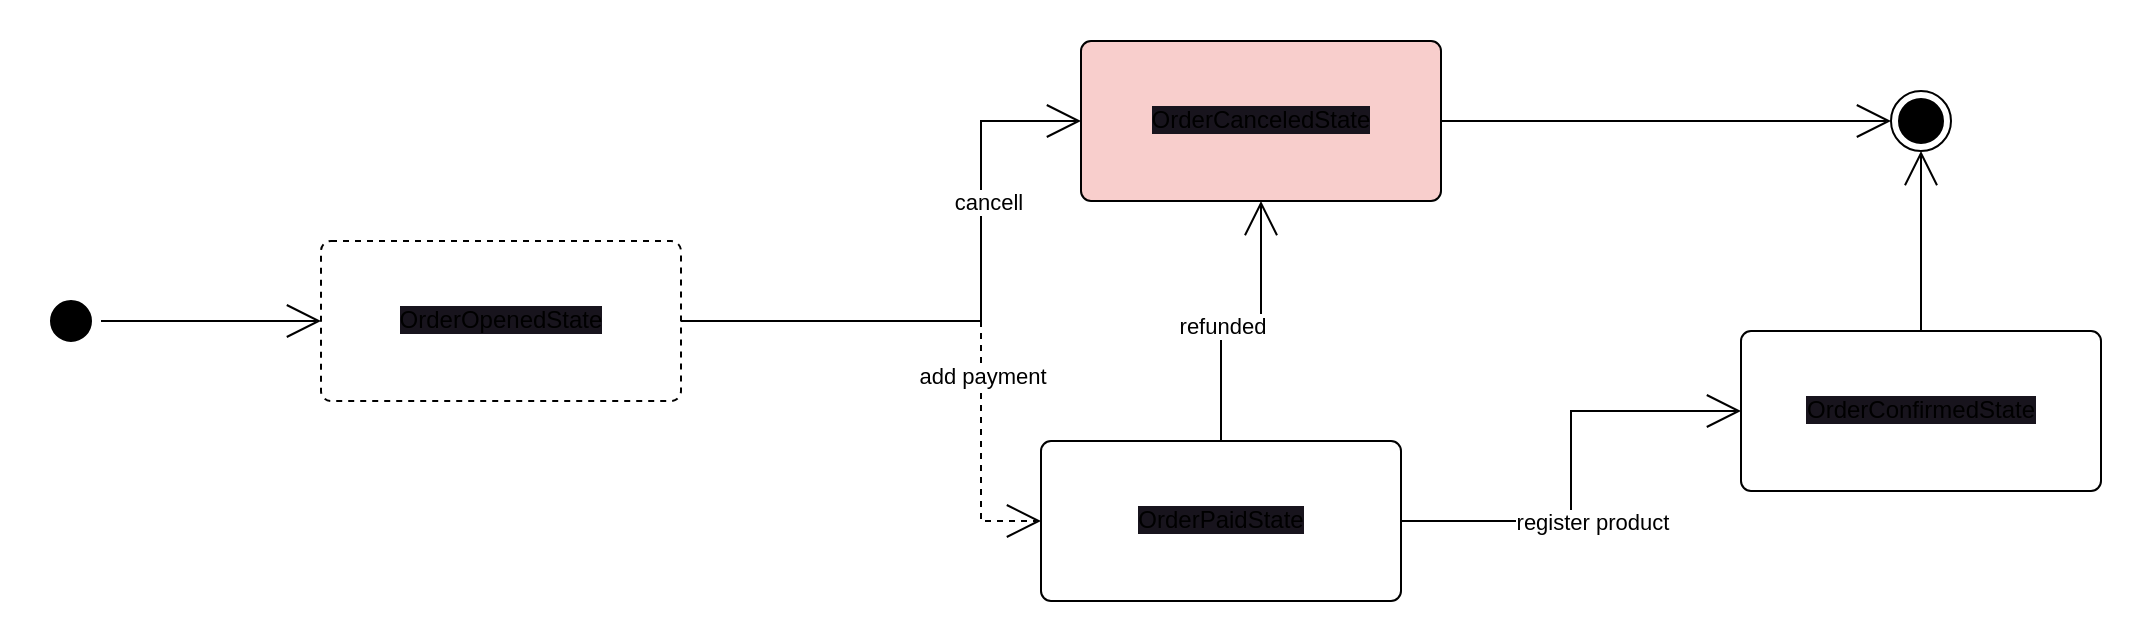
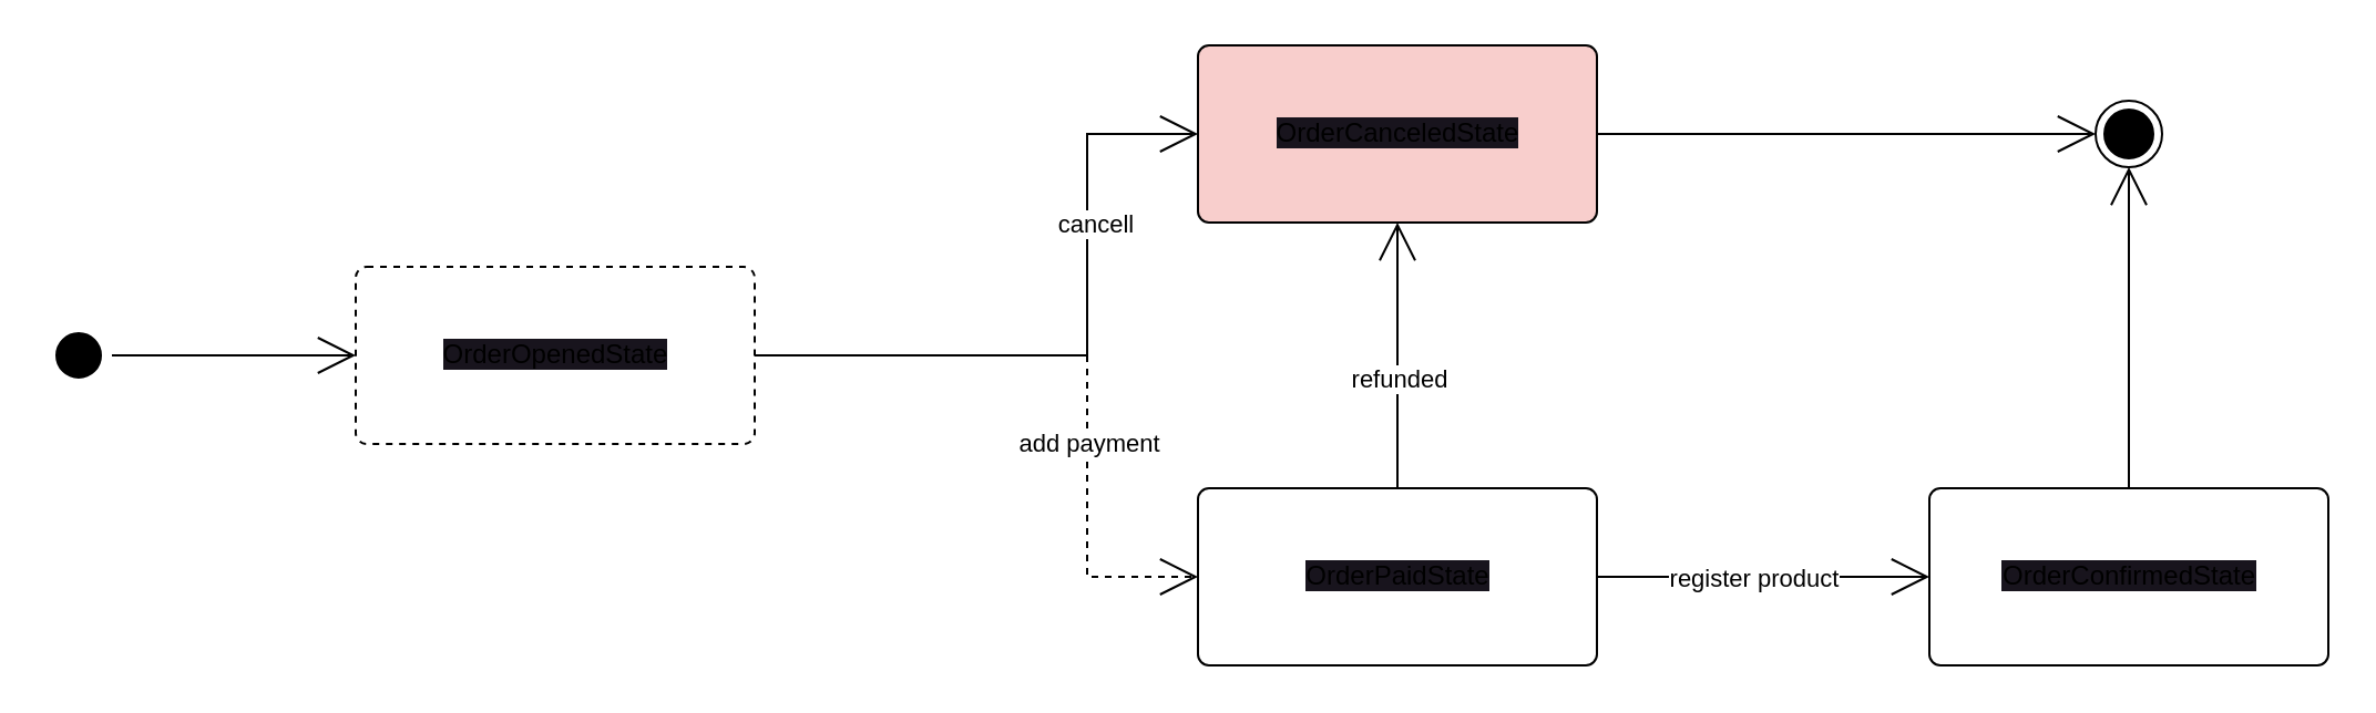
  <mxCell id="0" />
  <mxCell id="1" parent="0" />
  <mxCell id="2" style="edgeStyle=orthogonalEdgeStyle;html=1;endArrow=open;endFill=0;endSize=15;rounded=0;dashed=1;" edge="1" parent="1" source="6" target="11"><mxGeometry relative="1" as="geometry"><Array as="points"><mxPoint x="490" y="160" /><mxPoint x="490" y="260" /></Array></mxGeometry></mxCell>
  <mxCell id="3" value="add payment" style="edgeLabel;html=1;align=center;verticalAlign=middle;resizable=0;points=[];fontSize=11;fontFamily=Helvetica;fontColor=default;" vertex="1" connectable="0" parent="2"><mxGeometry x="0.262" relative="1" as="geometry"><mxPoint as="offset" /></mxGeometry></mxCell>
  <mxCell id="4" style="edgeStyle=orthogonalEdgeStyle;shape=connector;rounded=0;html=1;labelBackgroundColor=default;strokeColor=default;fontFamily=Helvetica;fontSize=11;fontColor=default;endArrow=open;endFill=0;endSize=15;" edge="1" parent="1" source="6" target="13"><mxGeometry relative="1" as="geometry"><Array as="points"><mxPoint x="490" y="160" /><mxPoint x="490" y="60" /></Array></mxGeometry></mxCell>
  <mxCell id="5" value="cancell" style="edgeLabel;html=1;align=center;verticalAlign=middle;resizable=0;points=[];fontSize=11;fontFamily=Helvetica;fontColor=default;" vertex="1" connectable="0" parent="4"><mxGeometry x="0.398" y="-3" relative="1" as="geometry"><mxPoint as="offset" /></mxGeometry></mxCell>
  <mxCell id="6" value="&lt;span style=&quot;background-color: rgb(24, 20, 29);&quot;&gt;OrderOpenedState&lt;/span&gt;" style="html=1;align=center;verticalAlign=middle;rounded=1;absoluteArcSize=1;arcSize=10;dashed=1;horizontal=1;" vertex="1" parent="1"><mxGeometry x="160" y="120" width="180" height="80" as="geometry" /></mxCell>
  <mxCell id="7" style="edgeStyle=orthogonalEdgeStyle;shape=connector;rounded=0;html=1;labelBackgroundColor=default;strokeColor=default;fontFamily=Helvetica;fontSize=11;fontColor=default;endArrow=open;endFill=0;endSize=15;" edge="1" parent="1" source="11" target="13"><mxGeometry relative="1" as="geometry" /></mxCell>
  <mxCell id="8" value="refunded" style="edgeLabel;html=1;align=center;verticalAlign=middle;resizable=0;points=[];fontSize=11;fontFamily=Helvetica;fontColor=default;" vertex="1" connectable="0" parent="7"><mxGeometry x="-0.221" y="3" relative="1" as="geometry"><mxPoint x="3" y="-3" as="offset" /></mxGeometry></mxCell>
  <mxCell id="9" style="edgeStyle=orthogonalEdgeStyle;shape=connector;rounded=0;html=1;entryX=0;entryY=0.5;entryDx=0;entryDy=0;labelBackgroundColor=default;strokeColor=default;fontFamily=Helvetica;fontSize=11;fontColor=default;endArrow=open;endFill=0;endSize=15;" edge="1" parent="1" source="11" target="15"><mxGeometry relative="1" as="geometry" /></mxCell>
  <mxCell id="10" value="register product" style="edgeLabel;html=1;align=center;verticalAlign=middle;resizable=0;points=[];fontSize=11;fontFamily=Helvetica;fontColor=default;" vertex="1" connectable="0" parent="9"><mxGeometry x="-0.227" y="2" relative="1" as="geometry"><mxPoint x="12" y="2" as="offset" /></mxGeometry></mxCell>
- <mxCell id="11" value="&lt;span style=&quot;background-color: rgb(24, 20, 29);&quot;&gt;OrderPaidState&lt;/span&gt;" style="html=1;align=center;verticalAlign=middle;rounded=1;absoluteArcSize=1;arcSize=10;dashed=0;horizontal=1;" vertex="1" parent="1"><mxGeometry x="520" y="220" width="180" height="80" as="geometry" /></mxCell>
+ <mxCell id="11" value="&lt;span style=&quot;background-color: rgb(24, 20, 29);&quot;&gt;OrderPaidState&lt;/span&gt;" style="html=1;align=center;verticalAlign=middle;rounded=1;absoluteArcSize=1;arcSize=10;dashed=0;horizontal=1;" vertex="1" parent="1"><mxGeometry x="540" y="220" width="180" height="80" as="geometry" /></mxCell>
  <mxCell id="12" style="edgeStyle=orthogonalEdgeStyle;shape=connector;rounded=0;html=1;labelBackgroundColor=default;strokeColor=default;fontFamily=Helvetica;fontSize=11;fontColor=default;endArrow=open;endFill=0;endSize=15;" edge="1" parent="1" source="13" target="16"><mxGeometry relative="1" as="geometry" /></mxCell>
  <mxCell id="13" value="&lt;span style=&quot;background-color: rgb(24, 20, 29);&quot;&gt;OrderCanceledState&lt;/span&gt;" style="html=1;align=center;verticalAlign=middle;rounded=1;absoluteArcSize=1;arcSize=10;dashed=0;horizontal=1;fillColor=#f8cecc;" vertex="1" parent="1"><mxGeometry x="540" y="20" width="180" height="80" as="geometry" /></mxCell>
  <mxCell id="14" style="edgeStyle=orthogonalEdgeStyle;shape=connector;rounded=0;html=1;labelBackgroundColor=default;strokeColor=default;fontFamily=Helvetica;fontSize=11;fontColor=default;endArrow=open;endFill=0;endSize=15;" edge="1" parent="1" source="15" target="16"><mxGeometry relative="1" as="geometry" /></mxCell>
- <mxCell id="15" value="&lt;span style=&quot;background-color: rgb(24, 20, 29);&quot;&gt;OrderConfirmedState&lt;/span&gt;" style="html=1;align=center;verticalAlign=middle;rounded=1;absoluteArcSize=1;arcSize=10;dashed=0;horizontal=1;" vertex="1" parent="1"><mxGeometry x="870" y="165" width="180" height="80" as="geometry" /></mxCell>
+ <mxCell id="15" value="&lt;span style=&quot;background-color: rgb(24, 20, 29);&quot;&gt;OrderConfirmedState&lt;/span&gt;" style="html=1;align=center;verticalAlign=middle;rounded=1;absoluteArcSize=1;arcSize=10;dashed=0;horizontal=1;" vertex="1" parent="1"><mxGeometry x="870" y="220" width="180" height="80" as="geometry" /></mxCell>
  <mxCell id="16" value="" style="ellipse;html=1;shape=endState;fillColor=strokeColor;fontFamily=Helvetica;fontSize=11;fontColor=default;" vertex="1" parent="1"><mxGeometry x="945" y="45" width="30" height="30" as="geometry" /></mxCell>
  <mxCell id="17" value="" style="ellipse;html=1;shape=startState;fillColor=#000000;strokeColor=#FFFFFF;fontFamily=Helvetica;fontSize=11;fontColor=default;" vertex="1" parent="1"><mxGeometry x="20" y="145" width="30" height="30" as="geometry" /></mxCell>
  <mxCell id="18" value="" style="edgeStyle=orthogonalEdgeStyle;html=1;verticalAlign=middle;endArrow=open;endSize=15;strokeColor=default;rounded=1;labelBackgroundColor=default;fontFamily=Helvetica;fontSize=11;fontColor=default;shape=connector;entryX=0;entryY=0.5;entryDx=0;entryDy=0;endFill=0;" edge="1" source="17" parent="1" target="6"><mxGeometry relative="1" as="geometry"><mxPoint x="35" y="220" as="targetPoint" /></mxGeometry></mxCell>
